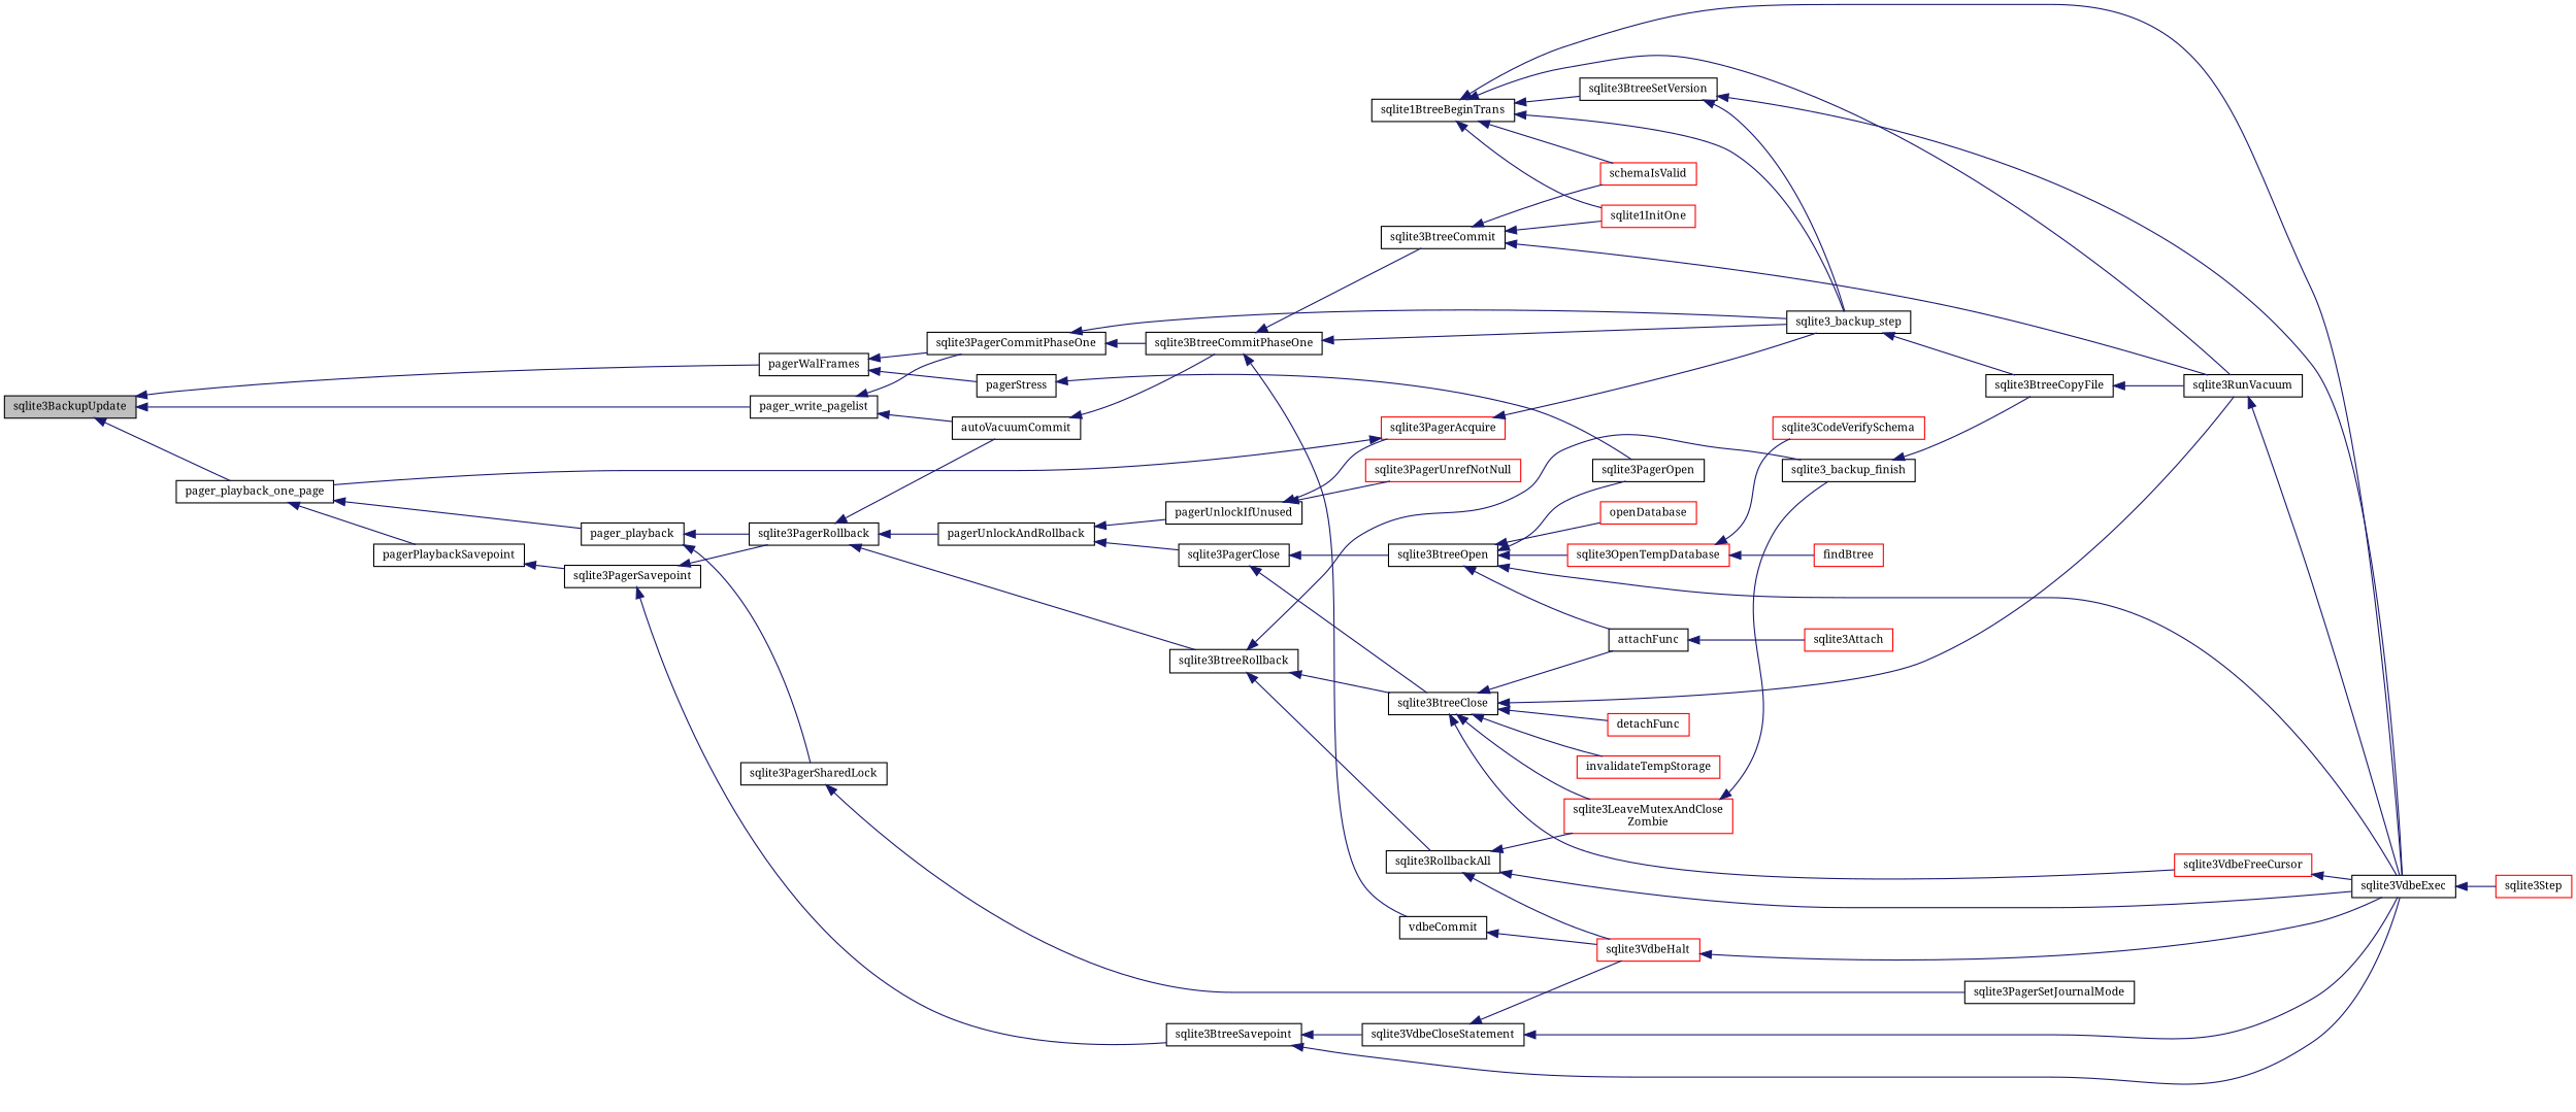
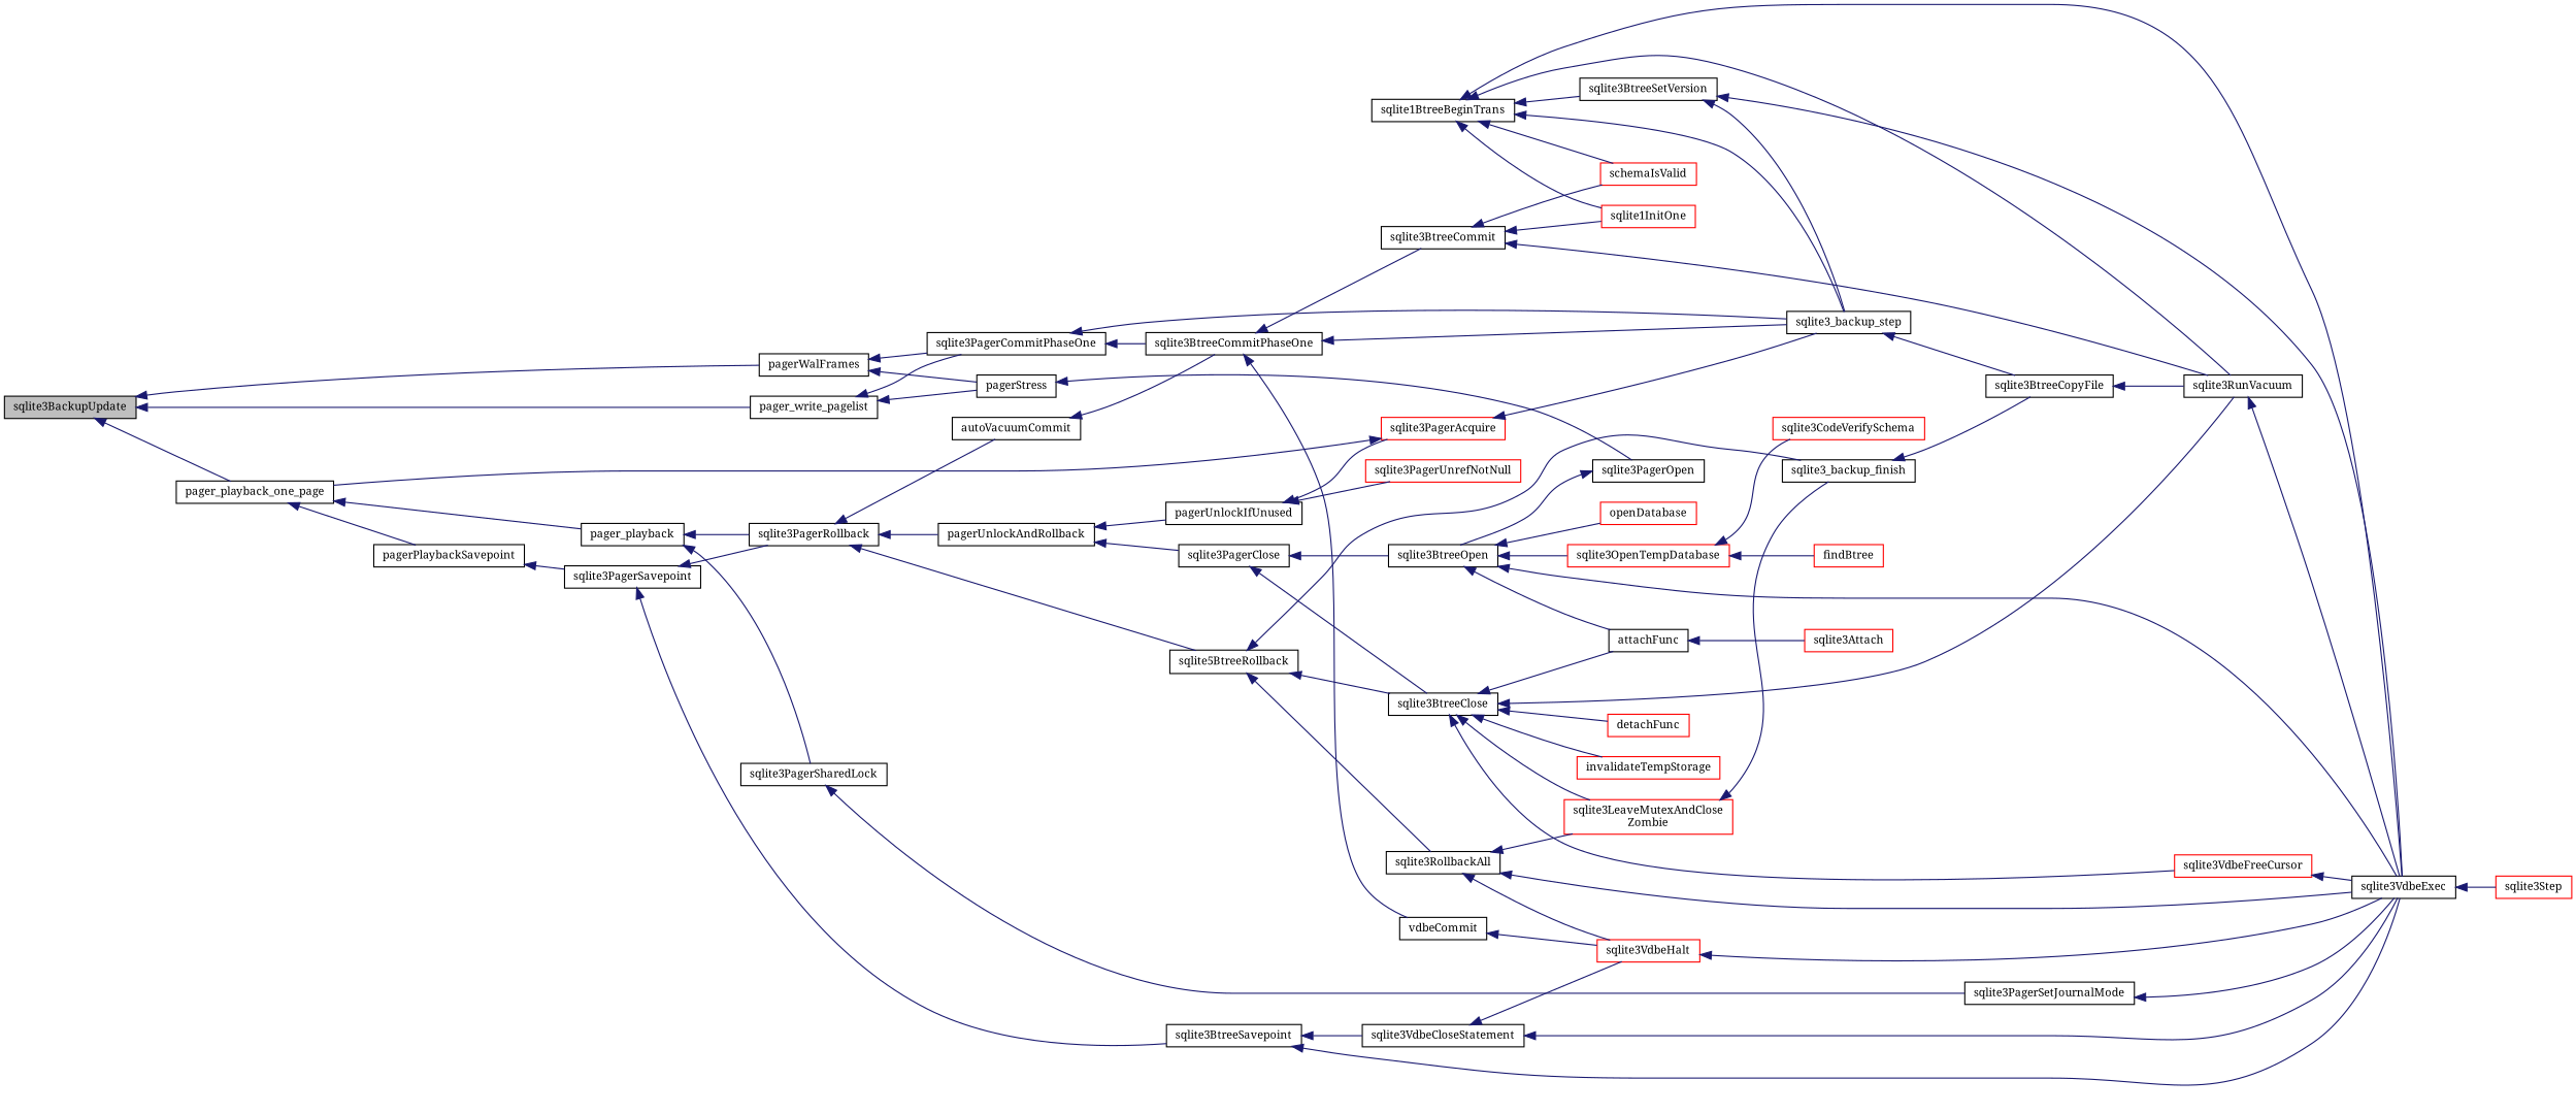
  digraph {
    fontname="Noto Serif"
    rankdir=LR
    node [color=black fillcolor=white fontname="Noto Serif" fontsize=10 shape=record style=filled]
    edge [color=midnightblue dir=back fontname="Noto Serif" fontsize=10 labelfontname=FreeSans labelfontsize=10 style=solid]
    n1 [fillcolor=grey75 fontcolor=black height=0.2 label=sqlite3BackupUpdate width=0.4]
    n2 [height=0.2 label=pager_playback_one_page width=0.4]
    n3 [height=0.2 label=pagerWalFrames width=0.4]
    n4 [height=0.2 label=pager_write_pagelist width=0.4]
    n5 [height=0.2 label=pager_playback width=0.4]
    n6 [height=0.2 label=pagerPlaybackSavepoint width=0.4]
    n7 [height=0.2 label=pagerStress width=0.4]
    n8 [height=0.2 label=sqlite3PagerCommitPhaseOne width=0.4]
    n9 [height=0.2 label=sqlite3PagerSharedLock width=0.4]
    n10 [height=0.2 label=sqlite3PagerRollback width=0.4]
    n11 [height=0.2 label=sqlite3PagerSavepoint width=0.4]
    n12 [height=0.2 label=sqlite3PagerSetJournalMode width=0.4]
    n13 [height=0.2 label=pagerUnlockAndRollback width=0.4]
    n14 [height=0.2 label=autoVacuumCommit width=0.4]
-   n15 [height=0.2 label=sqlite3BtreeRollback width=0.4]
+   n15 [height=0.2 label=sqlite5BtreeRollback width=0.4]
    n16 [height=0.2 label=sqlite3VdbeExec width=0.4]
    n17 [color=red height=0.2 label=sqlite3Step width=0.4]
    n18 [height=0.2 label=sqlite1BtreeBeginTrans width=0.4]
    n19 [height=0.2 label=sqlite3BtreeSetVersion width=0.4]
    n20 [height=0.2 label=sqlite3_backup_step width=0.4]
    n21 [height=0.2 label=sqlite3RunVacuum width=0.4]
    n22 [color=red height=0.2 label=sqlite1InitOne width=0.4]
    n23 [color=red height=0.2 label=schemaIsValid width=0.4]
    n24 [height=0.2 label=sqlite3BtreeCopyFile width=0.4]
    n25 [height=0.2 label=sqlite3PagerClose width=0.4]
    n26 [height=0.2 label=pagerUnlockIfUnused width=0.4]
    n27 [height=0.2 label=sqlite3BtreeCommitPhaseOne width=0.4]
    n28 [height=0.2 label=sqlite3BtreeClose width=0.4]
    n29 [height=0.2 label=sqlite3_backup_finish width=0.4]
    n30 [height=0.2 label=sqlite3RollbackAll width=0.4]
    n31 [height=0.2 label=sqlite3BtreeOpen width=0.4]
    n32 [color=red height=0.2 label=sqlite3PagerAcquire width=0.4]
    n33 [color=red height=0.2 label=sqlite3PagerUnrefNotNull width=0.4]
    n34 [height=0.2 label=attachFunc width=0.4]
    n35 [color=red height=0.2 label=sqlite3OpenTempDatabase width=0.4]
    n36 [color=red height=0.2 label=openDatabase width=0.4]
    n37 [color=red height=0.2 label=sqlite3VdbeFreeCursor width=0.4]
    n38 [color=red height=0.2 label=detachFunc width=0.4]
    n39 [color=red height=0.2 label=invalidateTempStorage width=0.4]
    n40 [color=red height=0.2 label="sqlite3LeaveMutexAndClose\lZombie" width=0.4]
    n41 [color=red height=0.2 label=sqlite3Attach width=0.4]
    n42 [color=red height=0.2 label=findBtree width=0.4]
    n43 [color=red height=0.2 label=sqlite3CodeVerifySchema width=0.4]
    n44 [height=0.2 label=sqlite3BtreeCommit width=0.4]
    n45 [height=0.2 label=vdbeCommit width=0.4]
    n46 [color=red height=0.2 label=sqlite3VdbeHalt width=0.4]
    n47 [height=0.2 label=sqlite3BtreeSavepoint width=0.4]
    n48 [height=0.2 label=sqlite3VdbeCloseStatement width=0.4]
    n49 [height=0.2 label=sqlite3PagerOpen width=0.4]
    n1 -> n2
    n1 -> n3
    n1 -> n4
    n2 -> n5
    n2 -> n6
    n3 -> n7
    n3 -> n8
-   n4 -> n14
+   n4 -> n7
    n4 -> n8
    n5 -> n9
    n5 -> n10
    n6 -> n11
    n7 -> n49
    n8 -> n20
    n8 -> n27
    n9 -> n12
    n10 -> n13
    n10 -> n14
    n10 -> n15
    n11 -> n10
    n11 -> n47
+   n12 -> n16
    n13 -> n25
    n13 -> n26
    n14 -> n27
    n15 -> n28
    n15 -> n29
    n15 -> n30
    n16 -> n17
    n18 -> n16
    n18 -> n19
    n18 -> n20
    n18 -> n21
    n18 -> n22
    n18 -> n23
    n19 -> n16
    n19 -> n20
    n20 -> n24
    n21 -> n16
    n24 -> n21
    n25 -> n28
    n25 -> n31
    n26 -> n32
    n26 -> n33
    n27 -> n20
    n27 -> n44
    n27 -> n45
    n28 -> n21
    n28 -> n34
    n28 -> n37
    n28 -> n38
    n28 -> n39
    n28 -> n40
    n29 -> n24
    n30 -> n16
    n30 -> n40
    n30 -> n46
    n31 -> n16
    n31 -> n34
    n31 -> n35
    n31 -> n36
    n32 -> n2
    n32 -> n20
    n34 -> n41
    n35 -> n42
    n35 -> n43
    n37 -> n16
    n40 -> n29
    n44 -> n21
    n44 -> n22
    n44 -> n23
    n45 -> n46
    n46 -> n16
    n47 -> n16
    n47 -> n48
    n48 -> n16
    n48 -> n46
-   n31 -> n49
+   n49 -> n31
  }
